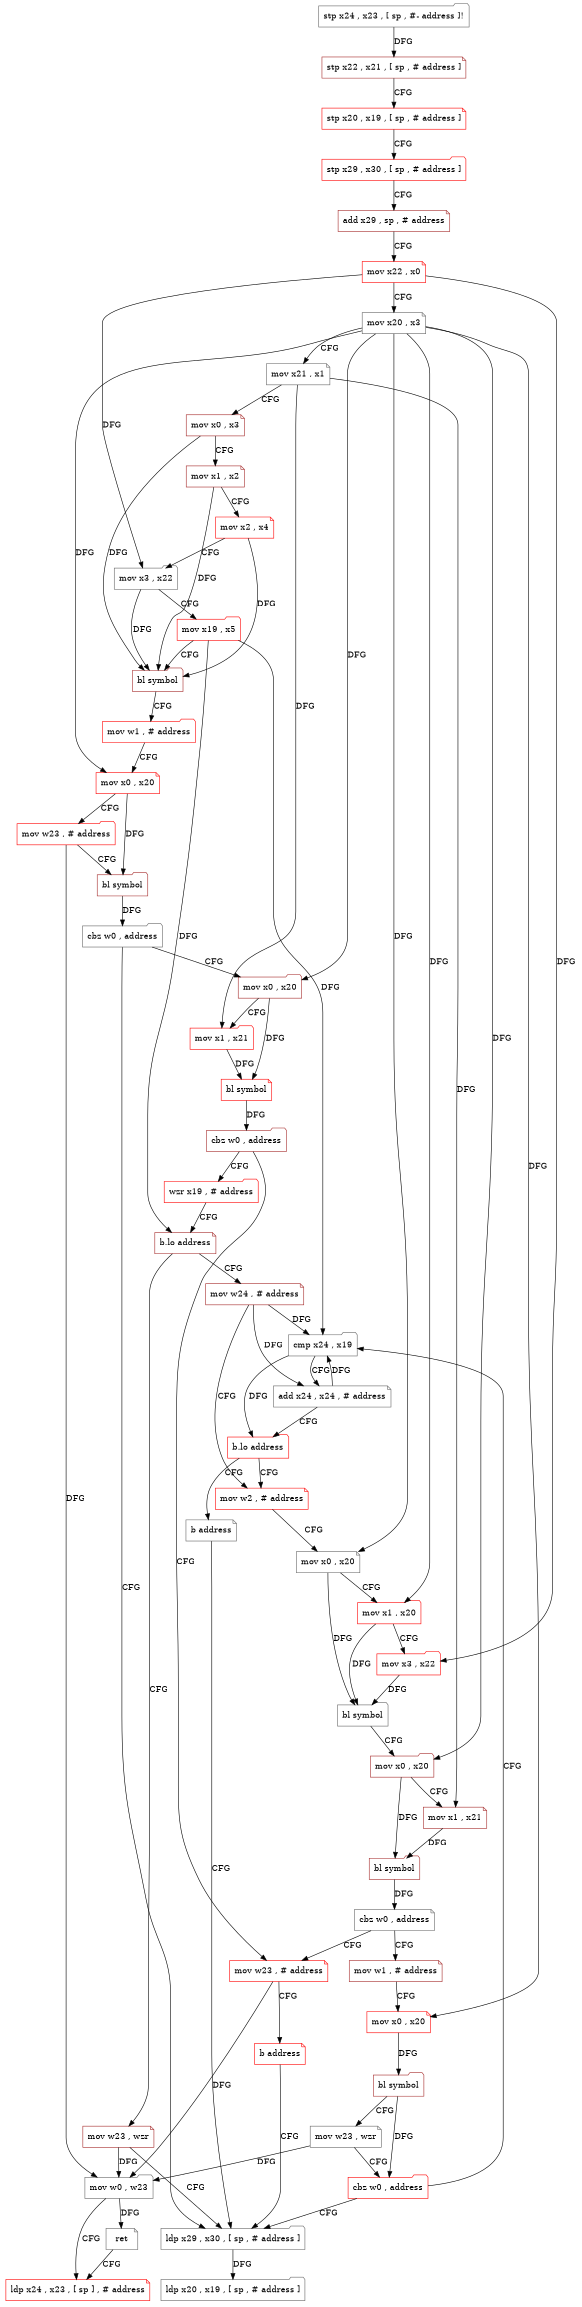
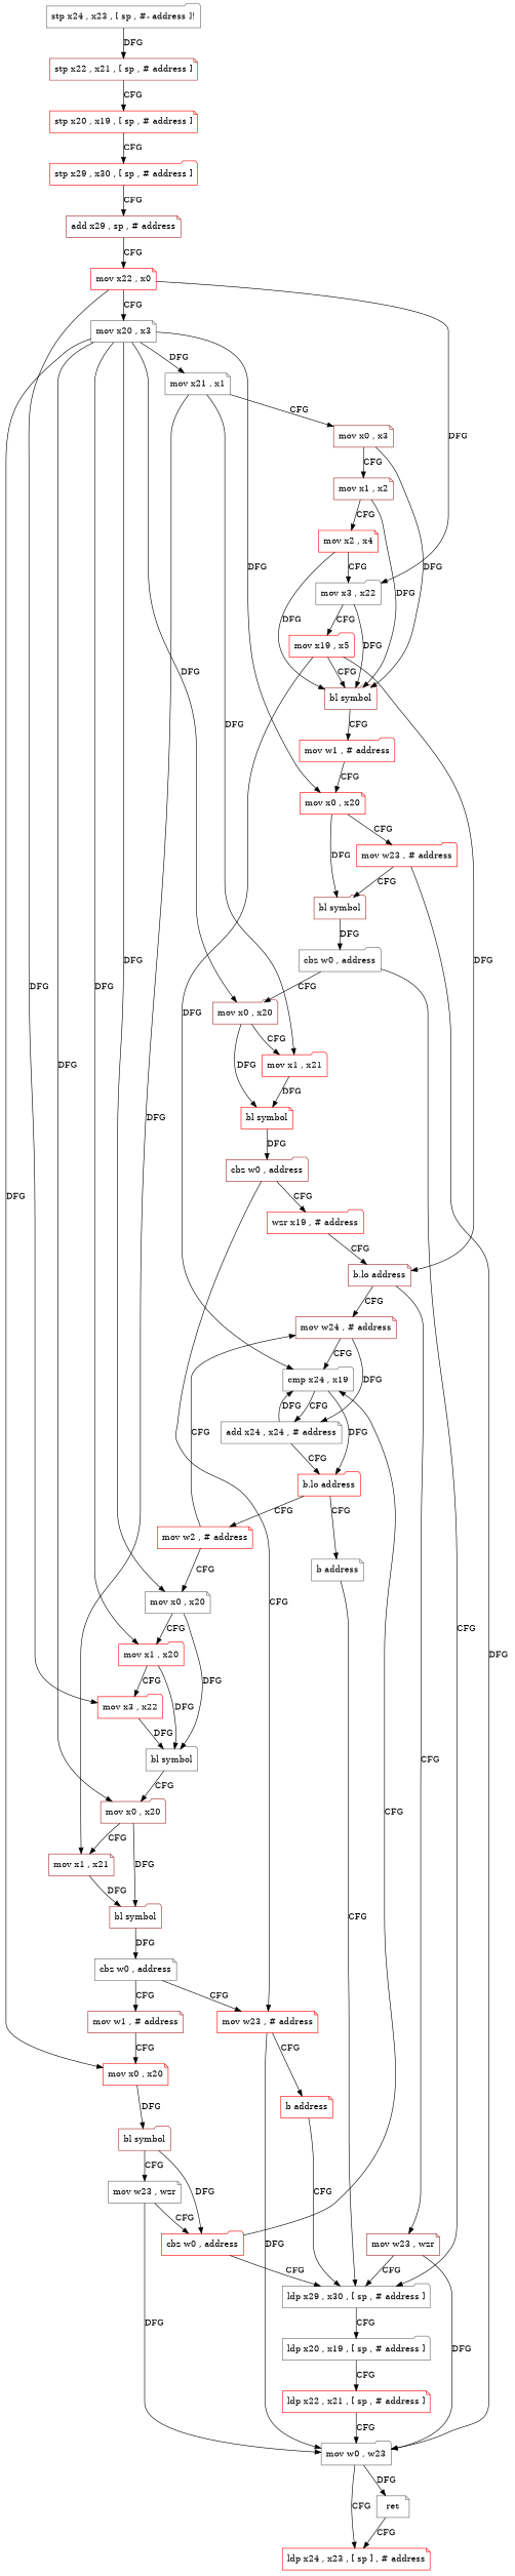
  digraph {
    node [color=red shape=note]
    n1 [color=gray40 label="stp x24 , x23 , [ sp , #- address ]!" shape=folder]
    n2 [color=brown label="stp x22 , x21 , [ sp , # address ]"]
    n3 [label="stp x20 , x19 , [ sp , # address ]"]
    n4 [label="stp x29 , x30 , [ sp , # address ]" shape=folder]
    n5 [color=brown label="add x29 , sp , # address"]
    n6 [label="mov x22 , x0"]
    n7 [color=gray40 label="mov x20 , x3"]
    n8 [color=gray40 label="mov x3 , x22" shape=folder]
    n9 [label="mov x3 , x22" shape=folder]
    n10 [color=gray40 label="mov x21 , x1"]
    n11 [label="mov x0 , x20"]
    n12 [color=brown label="mov x0 , x20" shape=folder]
    n13 [label="mov x0 , x20"]
    n14 [color=gray40 label="mov x0 , x20"]
    n15 [label="mov x1 , x20" shape=folder]
    n16 [color=brown label="mov x0 , x20" shape=folder]
    n17 [color=brown label="bl symbol" shape=folder]
    n18 [label="mov x19 , x5" shape=folder]
    n19 [color=gray40 label="bl symbol" shape=folder]
    n20 [color=brown label="mov x0 , x3"]
    n21 [label="mov x1 , x21" shape=folder]
    n22 [color=brown label="mov x1 , x21"]
    n23 [label="mov w23 , # address" shape=folder]
    n24 [color=brown label="bl symbol" shape=folder]
    n25 [label="bl symbol"]
    n26 [color=brown label="bl symbol" shape=folder]
    n27 [color=brown label="bl symbol" shape=folder]
    n28 [color=brown label="mov x1 , x2"]
    n29 [label="mov x2 , x4"]
    n30 [label="mov w1 , # address" shape=folder]
    n31 [color=brown label="b.lo address"]
    n32 [color=gray40 label="cmp x24 , x19" shape=folder]
    n33 [color=brown label="mov w23 , wzr"]
    n34 [color=brown label="mov w24 , # address"]
    n35 [color=gray40 label="add x24 , x24 , # address"]
    n36 [label="b.lo address" shape=folder]
    n37 [color=gray40 label="mov w0 , w23" shape=folder]
    n38 [color=gray40 label="cbz w0 , address" shape=folder]
    n39 [label="ldp x24 , x23 , [ sp ] , # address"]
    n40 [color=gray40 label=ret]
    n41 [color=gray40 label="ldp x29 , x30 , [ sp , # address ]" shape=folder]
    n42 [color=gray40 label="ldp x20 , x19 , [ sp , # address ]" shape=folder]
+   n43 [label="ldp x22 , x21 , [ sp , # address ]"]
    n44 [color=brown label="cbz w0 , address" shape=folder]
    n45 [label="mov w23 , # address"]
    n46 [label="wzr x19 , # address" shape=folder]
    n47 [label="b address"]
    n48 [label="mov w2 , # address"]
    n49 [color=brown label="mov w1 , # address"]
    n50 [color=gray40 label="mov w23 , wzr"]
    n51 [label="cbz w0 , address" shape=folder]
    n52 [color=gray40 label="b address"]
    n53 [color=gray40 label="cbz w0 , address"]
    n1 -> n2 [label=DFG]
    n2 -> n3 [label=CFG]
    n3 -> n4 [label=CFG]
    n4 -> n5 [label=CFG]
    n5 -> n6 [label=CFG]
    n6 -> n7 [label=CFG]
    n6 -> n8 [label=DFG]
    n6 -> n9 [label=DFG]
-   n7 -> n10 [label=CFG]
+   n7 -> n10 [label=DFG]
    n7 -> n11 [label=DFG]
    n7 -> n12 [label=DFG]
    n7 -> n13 [label=DFG]
    n7 -> n14 [label=DFG]
    n7 -> n15 [label=DFG]
    n7 -> n16 [label=DFG]
    n8 -> n17 [label=DFG]
    n8 -> n18 [label=CFG]
    n9 -> n19 [label=DFG]
    n10 -> n20 [label=CFG]
    n10 -> n21 [label=DFG]
    n10 -> n22 [label=DFG]
    n11 -> n23 [label=CFG]
    n11 -> n24 [label=DFG]
    n12 -> n21 [label=CFG]
    n12 -> n25 [label=DFG]
    n13 -> n26 [label=DFG]
    n14 -> n15 [label=CFG]
    n14 -> n19 [label=DFG]
    n15 -> n9 [label=CFG]
    n15 -> n19 [label=DFG]
    n16 -> n22 [label=CFG]
    n16 -> n27 [label=DFG]
    n17 -> n30 [label=CFG]
    n18 -> n17 [label=CFG]
    n18 -> n31 [label=DFG]
    n18 -> n32 [label=DFG]
    n19 -> n16 [label=CFG]
    n20 -> n17 [label=DFG]
    n20 -> n28 [label=CFG]
    n21 -> n25 [label=DFG]
    n22 -> n27 [label=DFG]
    n23 -> n24 [label=CFG]
    n23 -> n37 [label=DFG]
    n24 -> n38 [label=DFG]
    n25 -> n44 [label=DFG]
    n26 -> n50 [label=CFG]
    n26 -> n51 [label=DFG]
    n27 -> n53 [label=DFG]
    n28 -> n17 [label=DFG]
    n28 -> n29 [label=CFG]
    n29 -> n8 [label=CFG]
    n29 -> n17 [label=DFG]
    n30 -> n11 [label=CFG]
    n31 -> n33 [label=CFG]
    n31 -> n34 [label=CFG]
    n32 -> n35 [label=CFG]
    n32 -> n36 [label=DFG]
    n33 -> n37 [label=DFG]
    n33 -> n41 [label=CFG]
-   n34 -> n32 [label=DFG]
+   n34 -> n32 [label=CFG]
    n34 -> n35 [label=DFG]
-   n34 -> n48 [label=CFG]
+   n48 -> n34 [label=CFG]
    n35 -> n32 [label=DFG]
    n35 -> n36 [label=CFG]
    n36 -> n48 [label=CFG]
    n36 -> n52 [label=CFG]
    n37 -> n39 [label=CFG]
    n37 -> n40 [label=DFG]
    n38 -> n12 [label=CFG]
    n38 -> n41 [label=CFG]
    n40 -> n39 [label=CFG]
-   n41 -> n42 [label=DFG]
+   n41 -> n42 [label=CFG]
+   n42 -> n43 [label=CFG]
+   n43 -> n37 [label=CFG]
    n44 -> n45 [label=CFG]
    n44 -> n46 [label=CFG]
    n45 -> n37 [label=DFG]
    n45 -> n47 [label=CFG]
    n46 -> n31 [label=CFG]
    n47 -> n41 [label=CFG]
    n48 -> n14 [label=CFG]
    n49 -> n13 [label=CFG]
    n50 -> n37 [label=DFG]
    n50 -> n51 [label=CFG]
    n51 -> n32 [label=CFG]
    n51 -> n41 [label=CFG]
    n52 -> n41 [label=CFG]
    n53 -> n45 [label=CFG]
    n53 -> n49 [label=CFG]
  }
